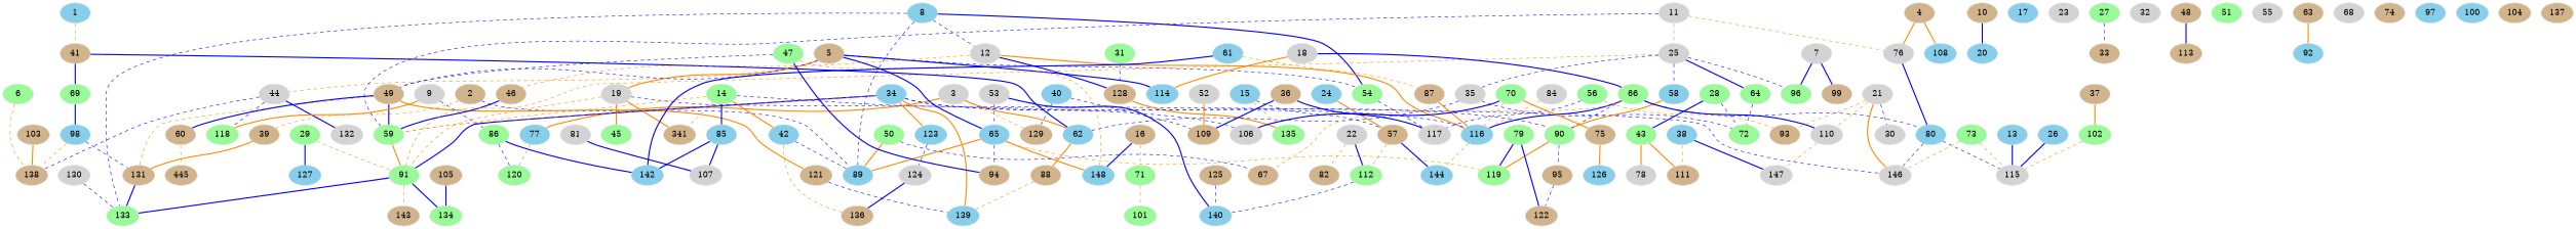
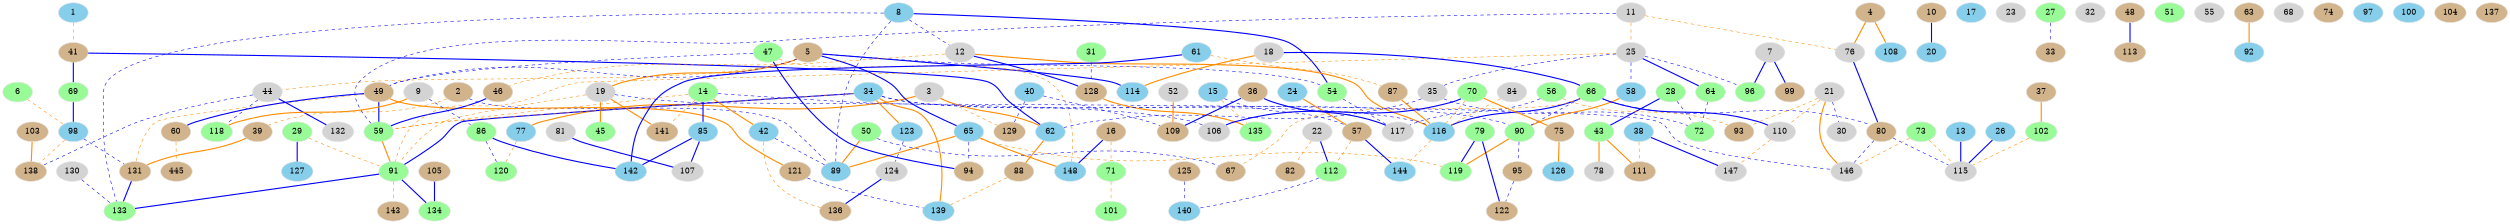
  graph {
    node [color=gray90 fillcolor=tan style=filled]
    edge [color=blue style=dashed]
    1 [fillcolor=skyblue]
    41
    62 [fillcolor=skyblue]
    69 [fillcolor=palegreen]
    2
    39
    89 [fillcolor=skyblue]
    131
    3 [fillcolor=lightgrey]
    77 [fillcolor=skyblue]
    129
    88
    120 [fillcolor=palegreen]
    76 [fillcolor=lightgrey]
    4
    108 [fillcolor=skyblue]
-   80 [fillcolor=skyblue]
+   80
    19 [fillcolor=lightgrey]
    5
    44 [fillcolor=lightgrey]
    49
    54 [fillcolor=palegreen]
    65 [fillcolor=skyblue]
    114 [fillcolor=skyblue]
-   141 [label=341]
+   141
    45 [fillcolor=palegreen]
    91 [fillcolor=palegreen]
    146 [fillcolor=lightgrey]
    118 [fillcolor=palegreen]
    132 [fillcolor=lightgrey]
    138
    59 [fillcolor=palegreen]
    60
    121
    117 [fillcolor=lightgrey]
    148 [fillcolor=skyblue]
    94
    119 [fillcolor=palegreen]
    6 [fillcolor=palegreen]
    98 [fillcolor=skyblue]
    7 [fillcolor=lightgrey]
    96 [fillcolor=palegreen]
    99
    8 [fillcolor=skyblue]
    12 [fillcolor=lightgrey]
    133 [fillcolor=palegreen]
    116 [fillcolor=skyblue]
    46
    128
    144 [fillcolor=skyblue]
    9 [fillcolor=lightgrey]
    86 [fillcolor=palegreen]
    142 [fillcolor=skyblue]
    20 [fillcolor=skyblue]
    10
    11 [fillcolor=lightgrey]
    25 [fillcolor=lightgrey]
    35 [fillcolor=lightgrey]
    58 [fillcolor=skyblue]
    64 [fillcolor=palegreen]
    135 [fillcolor=palegreen]
    13 [fillcolor=skyblue]
    115 [fillcolor=lightgrey]
    14 [fillcolor=palegreen]
    42 [fillcolor=skyblue]
    85 [fillcolor=skyblue]
    106 [fillcolor=lightgrey]
    136
    107 [fillcolor=lightgrey]
    15 [fillcolor=skyblue]
    57
    112 [fillcolor=palegreen]
    71 [fillcolor=palegreen]
    16
    101 [fillcolor=palegreen]
    17 [fillcolor=skyblue]
    18 [fillcolor=lightgrey]
    66 [fillcolor=palegreen]
    110 [fillcolor=lightgrey]
    90 [fillcolor=palegreen]
    67
    134 [fillcolor=palegreen]
    143
    21 [fillcolor=lightgrey]
    30 [fillcolor=lightgrey]
    93
    147 [fillcolor=lightgrey]
    22 [fillcolor=lightgrey]
    82
    140 [fillcolor=skyblue]
    23 [fillcolor=lightgrey]
    24 [fillcolor=skyblue]
    72 [fillcolor=palegreen]
    26 [fillcolor=skyblue]
    27 [fillcolor=palegreen]
    33
    28 [fillcolor=palegreen]
    43 [fillcolor=palegreen]
    111
    78 [fillcolor=lightgrey]
    29 [fillcolor=palegreen]
    127 [fillcolor=skyblue]
    31 [fillcolor=palegreen]
    32 [fillcolor=lightgrey]
    34 [fillcolor=skyblue]
    123 [fillcolor=skyblue]
    139 [fillcolor=skyblue]
    95
    124 [fillcolor=lightgrey]
    36
    109
    102 [fillcolor=palegreen]
    37
    38 [fillcolor=skyblue]
    40 [fillcolor=skyblue]
    50 [fillcolor=palegreen]
    47 [fillcolor=palegreen]
    48
    113
    n120 [label=445]
    51 [fillcolor=palegreen]
    52 [fillcolor=lightgrey]
-   53 [fillcolor=lightgrey]
    55 [fillcolor=lightgrey]
    56 [fillcolor=palegreen]
    61 [fillcolor=skyblue]
    87
    92 [fillcolor=skyblue]
    63
    68 [fillcolor=lightgrey]
    70 [fillcolor=palegreen]
    75
    126 [fillcolor=skyblue]
    73 [fillcolor=palegreen]
    74
    79 [fillcolor=palegreen]
    122
    81 [fillcolor=lightgrey]
    84 [fillcolor=lightgrey]
    97 [fillcolor=skyblue]
    100 [fillcolor=skyblue]
    103
    104
    105
    125
    130 [fillcolor=lightgrey]
    137
    1 -- 41 [color=darkorange]
    41 -- 62 [style=bold]
    41 -- 69 [style=bold]
    62 -- 88 [color=darkorange style=bold]
    69 -- 98 [style=bold]
    2 -- 39 [color=darkorange]
    2 -- 89
    39 -- 131 [color=darkorange style=bold]
    131 -- 133 [style=bold]
    3 -- 62 [color=darkorange style=bold]
    3 -- 77 [color=darkorange style=bold]
    3 -- 129 [color=darkorange]
    77 -- 120 [color=darkorange]
    88 -- 139 [color=darkorange]
    76 -- 80 [style=bold]
    4 -- 76 [color=darkorange style=bold]
    4 -- 108 [color=darkorange style=bold]
    80 -- 146
    80 -- 115
    19 -- 141 [color=darkorange style=bold]
    19 -- 45 [color=darkorange style=bold]
    19 -- 91 [color=darkorange]
    19 -- 146
    5 -- 19 [color=darkorange style=bold]
    5 -- 44 [color=darkorange]
    5 -- 49
    5 -- 54
    5 -- 65 [style=bold]
    5 -- 114 [style=bold]
    44 -- 118
    44 -- 132 [style=bold]
    44 -- 138
    49 -- 131 [color=darkorange]
    49 -- 59 [style=bold]
    49 -- 60 [style=bold]
    49 -- 121 [color=darkorange style=bold]
    54 -- 117
    65 -- 89 [color=darkorange style=bold]
    65 -- 148 [color=darkorange style=bold]
    65 -- 94
    65 -- 119 [color=darkorange]
    91 -- 133 [style=bold]
    91 -- 134 [style=bold]
    91 -- 143 [color=darkorange]
    59 -- 91 [color=darkorange style=bold]
    60 -- n120 [color=darkorange]
    121 -- 139
-   6 -- 138 [color=darkorange]
+   6 -- 98 [color=darkorange]
    98 -- 131
    98 -- 138 [color=darkorange]
    7 -- 96 [style=bold]
    7 -- 99 [style=bold]
    8 -- 89
    8 -- 54 [style=bold]
    8 -- 12
    8 -- 133
    12 -- 116 [color=darkorange style=bold]
    12 -- 46 [color=darkorange]
    12 -- 128 [style=bold]
    116 -- 144 [color=darkorange]
    46 -- 59 [style=bold]
    128 -- 135 [color=darkorange style=bold]
    9 -- 118 [color=darkorange style=bold]
    9 -- 86
    86 -- 120
    86 -- 142 [style=bold]
    10 -- 20 [style=bold]
    11 -- 76 [color=darkorange]
    11 -- 59
    11 -- 25 [color=darkorange]
    25 -- 91 [color=darkorange]
    25 -- 96
    25 -- 35
    25 -- 58
    25 -- 64 [style=bold]
    35 -- 62
    35 -- 72
    58 -- 90 [color=darkorange style=bold]
    64 -- 72
    13 -- 115 [style=bold]
    14 -- 141 [color=darkorange]
    14 -- 59 [color=darkorange]
    14 -- 42 [color=darkorange style=bold]
    14 -- 85 [style=bold]
    14 -- 106
    42 -- 89
    42 -- 136 [color=darkorange]
    85 -- 142 [style=bold]
    85 -- 107 [style=bold]
    15 -- 135 [color=darkorange]
    15 -- 57
    57 -- 144 [style=bold]
    57 -- 112 [color=darkorange]
    112 -- 140
    71 -- 101 [color=darkorange]
    16 -- 148 [style=bold]
    16 -- 71 [color=darkorange]
    18 -- 114 [color=darkorange style=bold]
    18 -- 66 [style=bold]
    66 -- 80
    66 -- 116 [style=bold]
    66 -- 110 [style=bold]
    66 -- 90
    66 -- 67 [color=darkorange]
    110 -- 147 [color=darkorange]
    90 -- 119 [color=darkorange style=bold]
    90 -- 95
    21 -- 146 [color=darkorange style=bold]
    21 -- 110 [color=darkorange]
    21 -- 30
    21 -- 93 [color=darkorange]
    22 -- 112 [style=bold]
    22 -- 82 [color=darkorange]
    24 -- 57 [color=darkorange style=bold]
    26 -- 115 [style=bold]
    27 -- 33
    28 -- 72
    28 -- 43 [style=bold]
    43 -- 111 [color=darkorange style=bold]
    43 -- 78 [color=darkorange style=bold]
    29 -- 91 [color=darkorange]
    29 -- 127 [style=bold]
    31 -- 128
    34 -- 91 [style=bold]
    34 -- 59 [color=darkorange]
    34 -- 116
    34 -- 90
    34 -- 123 [color=darkorange style=bold]
    34 -- 139 [color=darkorange style=bold]
    123 -- 124
    95 -- 122
    124 -- 136 [style=bold]
    36 -- 117 [style=bold]
    36 -- 109 [style=bold]
    102 -- 115 [color=darkorange]
    37 -- 102 [color=darkorange style=bold]
    38 -- 147 [style=bold]
    38 -- 111 [color=darkorange]
    40 -- 129
    40 -- 109
    50 -- 89 [color=darkorange style=bold]
    50 -- 67
    47 -- 49
    47 -- 148 [color=darkorange]
    47 -- 94 [style=bold]
    48 -- 113 [style=bold]
    52 -- 109 [color=darkorange style=bold]
-   53 -- 65
-   53 -- 140 [style=bold]
    56 -- 117
    56 -- 93 [color=darkorange]
    61 -- 142 [style=bold]
    61 -- 87 [color=darkorange]
    87 -- 116 [color=darkorange style=bold]
    63 -- 92 [color=darkorange style=bold]
    70 -- 116 [color=darkorange]
    70 -- 106 [style=bold]
    70 -- 75 [color=darkorange style=bold]
    75 -- 126 [color=darkorange style=bold]
    73 -- 146 [color=darkorange]
    73 -- 115 [color=darkorange]
    79 -- 119 [style=bold]
    79 -- 122 [style=bold]
    81 -- 107 [style=bold]
    84 -- 116 [color=darkorange]
    103 -- 138 [color=darkorange style=bold]
    105 -- 134 [style=bold]
    125 -- 140
    130 -- 133
  }
